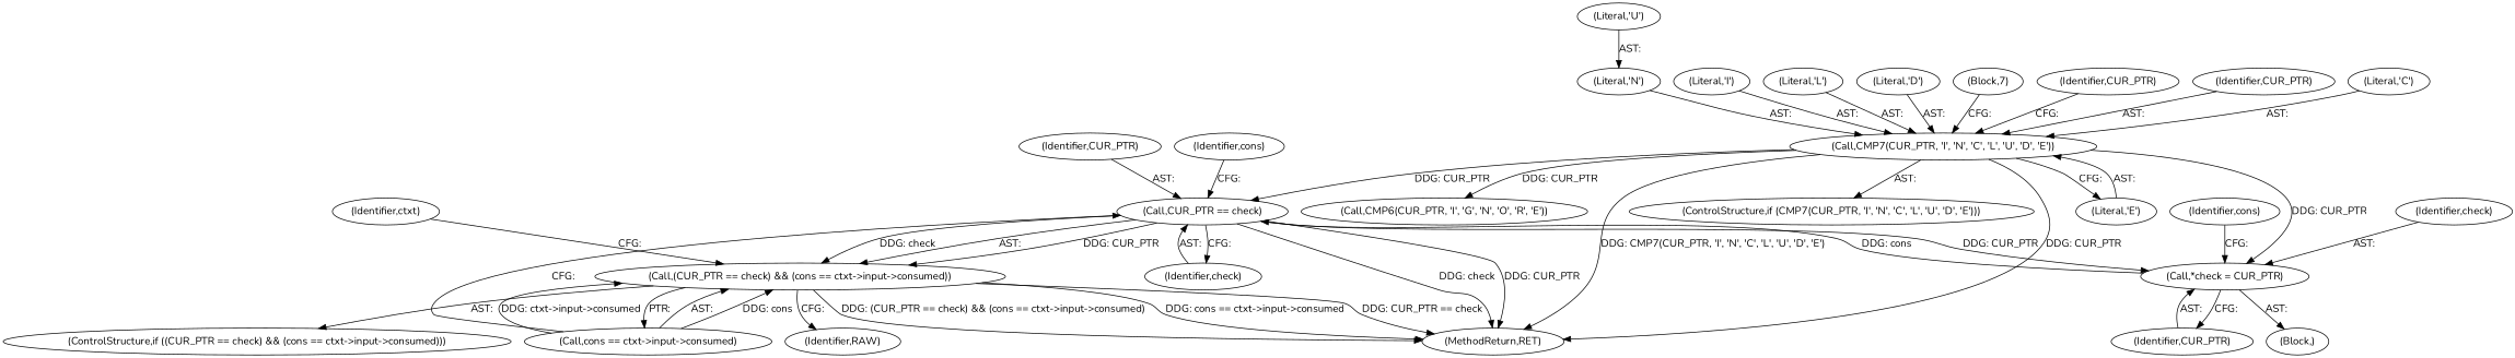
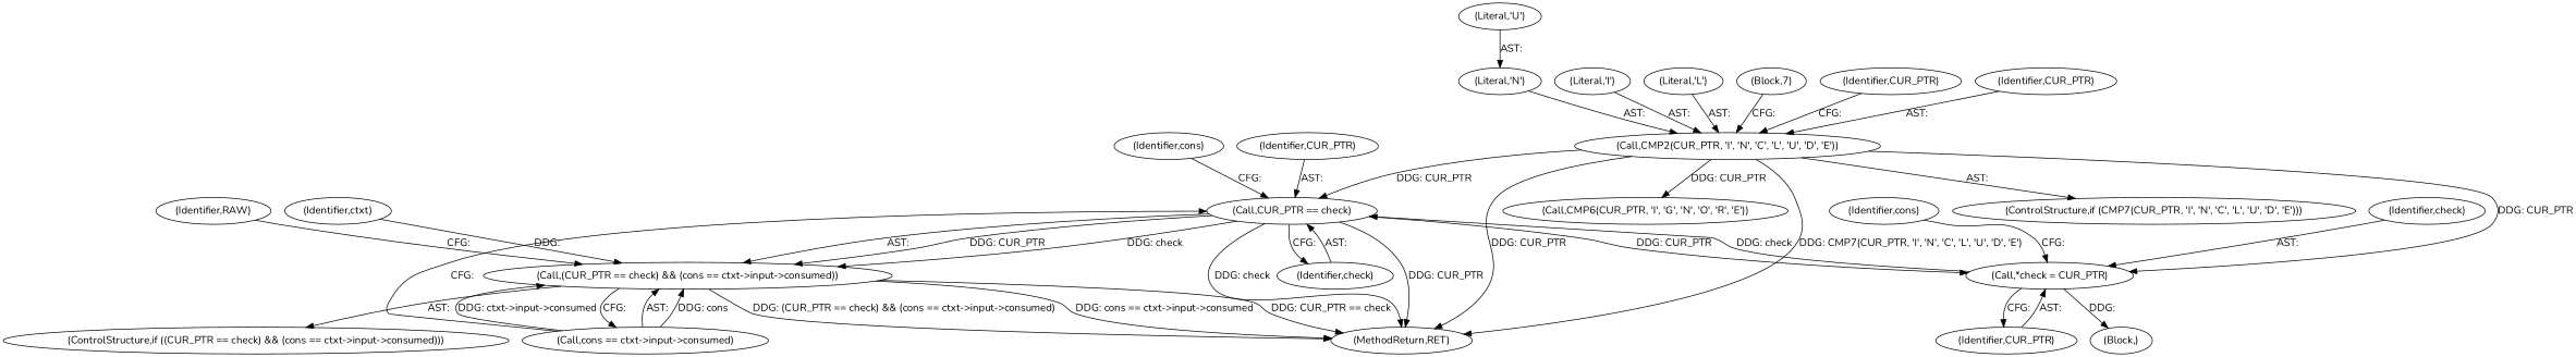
  digraph {
    fontname=Nunito
    node [fontname=Nunito]
    edge [fontname=Nunito]
    n1 [label="(Call,CUR_PTR == check)"]
    n2 [label="(Call,*check = CUR_PTR)"]
    n3 [label="(Call,(CUR_PTR == check) && (cons == ctxt->input->consumed))"]
    n4 [label="(MethodReturn,RET)"]
    n5 [label="(Identifier,check)"]
    n6 [label="(Block,)"]
    n7 [label="(Identifier,CUR_PTR)"]
    n8 [label="(ControlStructure,if ((CUR_PTR == check) && (cons == ctxt->input->consumed)))"]
    n9 [label="(Call,cons == ctxt->input->consumed)"]
-   n10 [label="(Call,CMP7(CUR_PTR, 'I', 'N', 'C', 'L', 'U', 'D', 'E'))"]
+   n10 [label="(Call,CMP2(CUR_PTR, 'I', 'N', 'C', 'L', 'U', 'D', 'E'))"]
    n11 [label="(Call,CMP6(CUR_PTR, 'I', 'G', 'N', 'O', 'R', 'E'))"]
    n12 [label="(ControlStructure,if (CMP7(CUR_PTR, 'I', 'N', 'C', 'L', 'U', 'D', 'E')))"]
-   n13 [label="(Literal,'E')"]
    n14 [label="(Literal,'U')"]
    n15 [label="(Literal,'N')"]
    n16 [label="(Identifier,cons)"]
    n17 [label="(Identifier,RAW)"]
    n18 [label="(Identifier,cons)"]
    n19 [label="(Literal,'I')"]
    n20 [label="(Identifier,ctxt)"]
    n21 [label="(Literal,'L')"]
-   n22 [label="(Literal,'D')"]
    n23 [label="(Block,7)"]
    n24 [label="(Identifier,CUR_PTR)"]
    n25 [label="(Identifier,CUR_PTR)"]
    n26 [label="(Identifier,check)"]
    n27 [label="(Identifier,CUR_PTR)"]
-   n28 [label="(Literal,'C')"]
    n1 -> n2 [label="DDG: CUR_PTR"]
    n1 -> n3 [label="AST: "]
    n1 -> n3 [label="DDG: CUR_PTR"]
    n1 -> n3 [label="DDG: check"]
    n1 -> n4 [label="DDG: check"]
    n1 -> n4 [label="DDG: CUR_PTR"]
    n1 -> n5 [label="CFG: "]
-   n2 -> n1 [label="DDG: cons"]
-   n2 -> n6 [label="AST: "]
+   n2 -> n1 [label="DDG: check"]
+   n2 -> n6 [label="DDG: "]
    n2 -> n7 [label="CFG: "]
    n3 -> n4 [label="DDG: cons == ctxt->input->consumed"]
    n3 -> n4 [label="DDG: CUR_PTR == check"]
    n3 -> n4 [label="DDG: (CUR_PTR == check) && (cons == ctxt->input->consumed)"]
    n3 -> n8 [label="AST: "]
-   n3 -> n9 [label="PTR: "]
+   n3 -> n9 [label="CFG: "]
    n5 -> n1 [label="AST: "]
    n7 -> n2 [label="AST: "]
    n9 -> n1 [label="CFG: "]
    n9 -> n3 [label="AST: "]
    n9 -> n3 [label="DDG: cons"]
    n9 -> n3 [label="DDG: ctxt->input->consumed"]
    n10 -> n1 [label="DDG: CUR_PTR"]
    n10 -> n2 [label="DDG: CUR_PTR"]
    n10 -> n4 [label="DDG: CMP7(CUR_PTR, 'I', 'N', 'C', 'L', 'U', 'D', 'E')"]
    n10 -> n4 [label="DDG: CUR_PTR"]
    n10 -> n11 [label="DDG: CUR_PTR"]
    n10 -> n12 [label="AST: "]
-   n10 -> n13 [label="CFG: "]
-   n13 -> n10 [label="AST: "]
    n14 -> n15 [label="AST: "]
    n15 -> n10 [label="AST: "]
    n16 -> n2 [label="CFG: "]
-   n3 -> n17 [label="CFG: "]
+   n17 -> n3 [label="CFG: "]
    n18 -> n1 [label="CFG: "]
    n19 -> n10 [label="AST: "]
-   n20 -> n3 [label="CFG: "]
+   n20 -> n3 [label="DDG: "]
    n21 -> n10 [label="AST: "]
-   n22 -> n10 [label="AST: "]
    n23 -> n10 [label="CFG: "]
    n24 -> n1 [label="AST: "]
    n25 -> n10 [label="CFG: "]
    n26 -> n2 [label="AST: "]
    n27 -> n10 [label="AST: "]
-   n28 -> n10 [label="AST: "]
  }
